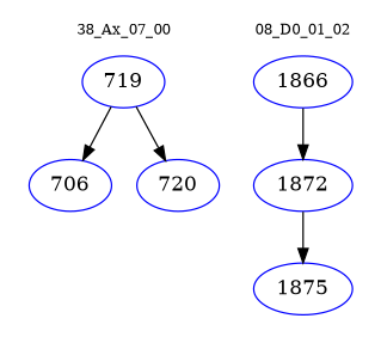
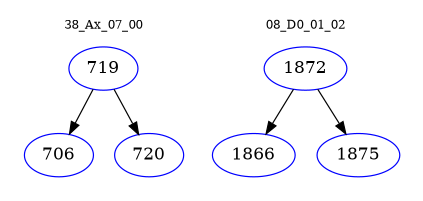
  digraph {
    node [color=blue]
    edge [color=black]
    n1 [label=719]
    n2 [label=706]
    n3 [label=720]
    n4 [label=1872]
    n5 [label=1866]
    n6 [label=1875]
    subgraph cluster_1 {
      color=white
      fontsize=10
      label="38_Ax_07_00"
      n1
      n2
      n3
    }
    subgraph cluster_2 {
      color=white
      fontsize=10
      label="08_D0_01_02"
      n4
      n5
      n6
    }
    n1 -> n2
    n1 -> n3
-   n5 -> n4
+   n4 -> n5
    n4 -> n6
  }
